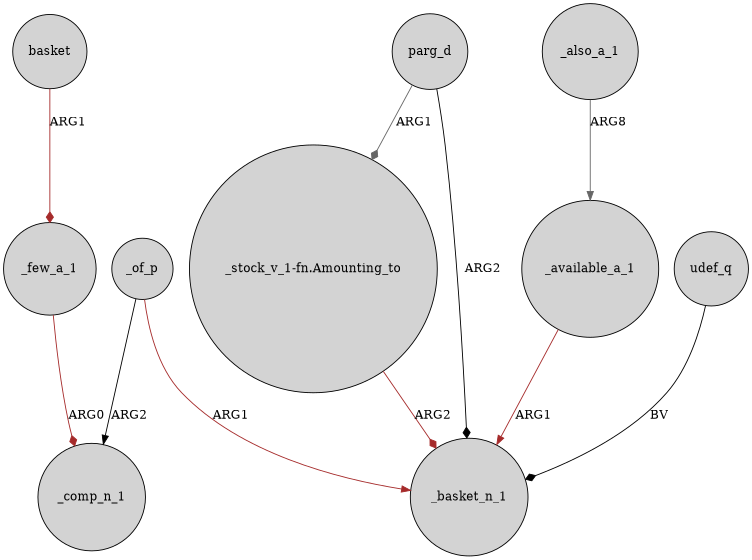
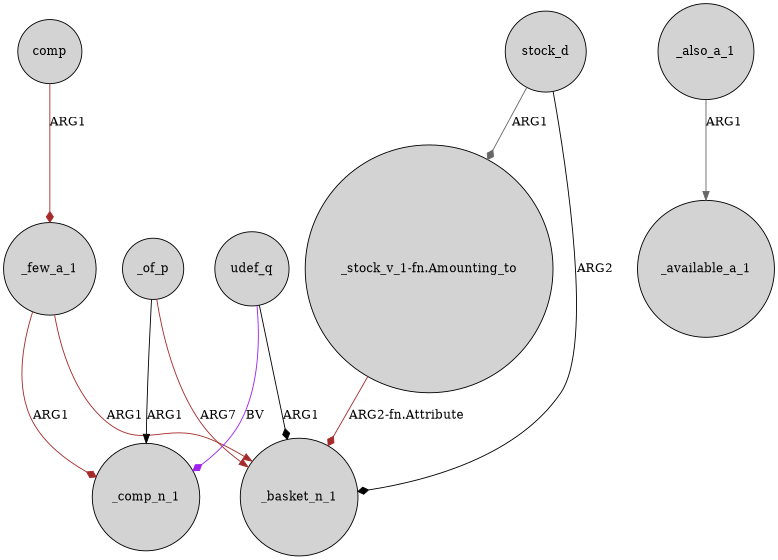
  digraph {
    node [shape=circle style=filled]
    edge [arrowhead=diamond color=brown]
-   comp [label=basket]
+   comp
    _few_a_1
    n3 [label=_comp_n_1]
    n4 [label="_stock_v_1-fn.Amounting_to"]
-   parg_d
+   parg_d [label=stock_d]
    _basket_n_1
    _of_p
    _also_a_1
    _available_a_1
    udef_q
    comp -> _few_a_1 [label=ARG1]
-   _few_a_1 -> n3 [label=ARG0]
-   n4 -> _basket_n_1 [label=ARG2]
+   _few_a_1 -> n3 [label=ARG1]
+   n4 -> _basket_n_1 [label="ARG2-fn.Attribute"]
    parg_d -> n4 [color=gray40 label=ARG1]
    parg_d -> _basket_n_1 [color=black label=ARG2]
-   _of_p -> n3 [arrowhead=normal color=black label=ARG2]
-   _of_p -> _basket_n_1 [arrowhead=normal label=ARG1]
-   _also_a_1 -> _available_a_1 [arrowhead=normal color=gray40 label=ARG8]
-   _available_a_1 -> _basket_n_1 [arrowhead=normal label=ARG1]
-   udef_q -> _basket_n_1 [color=black label=BV]
+   _of_p -> n3 [arrowhead=normal color=black label=ARG1]
+   _of_p -> _basket_n_1 [arrowhead=normal label=ARG7]
+   _also_a_1 -> _available_a_1 [arrowhead=normal color=gray40 label=ARG1]
+   _few_a_1 -> _basket_n_1 [arrowhead=normal label=ARG1]
+   udef_q -> n3 [color=purple label=BV]
+   udef_q -> _basket_n_1 [color=black label=ARG1]
  }
